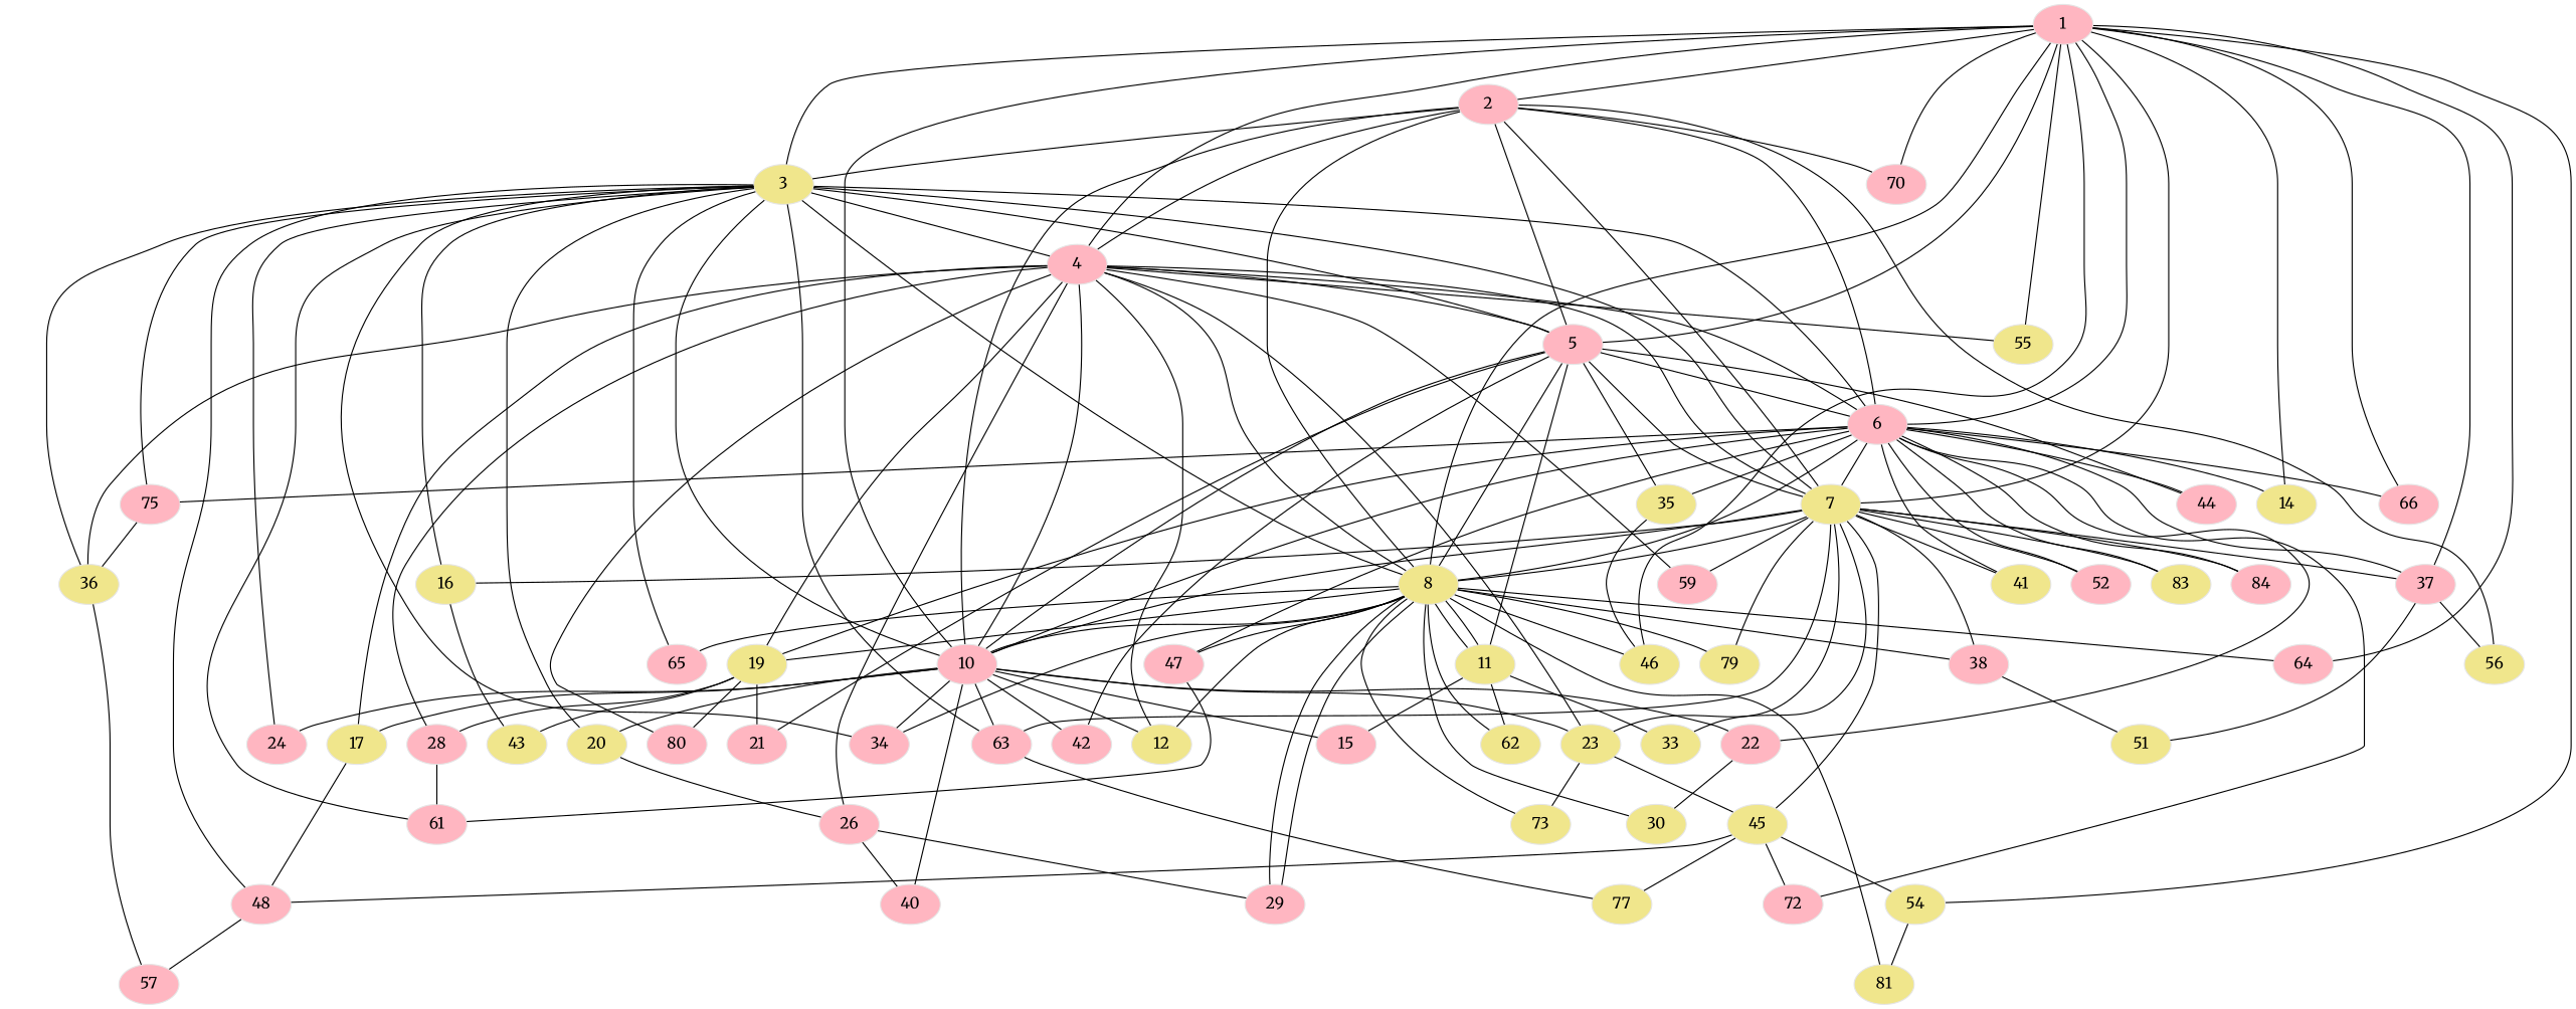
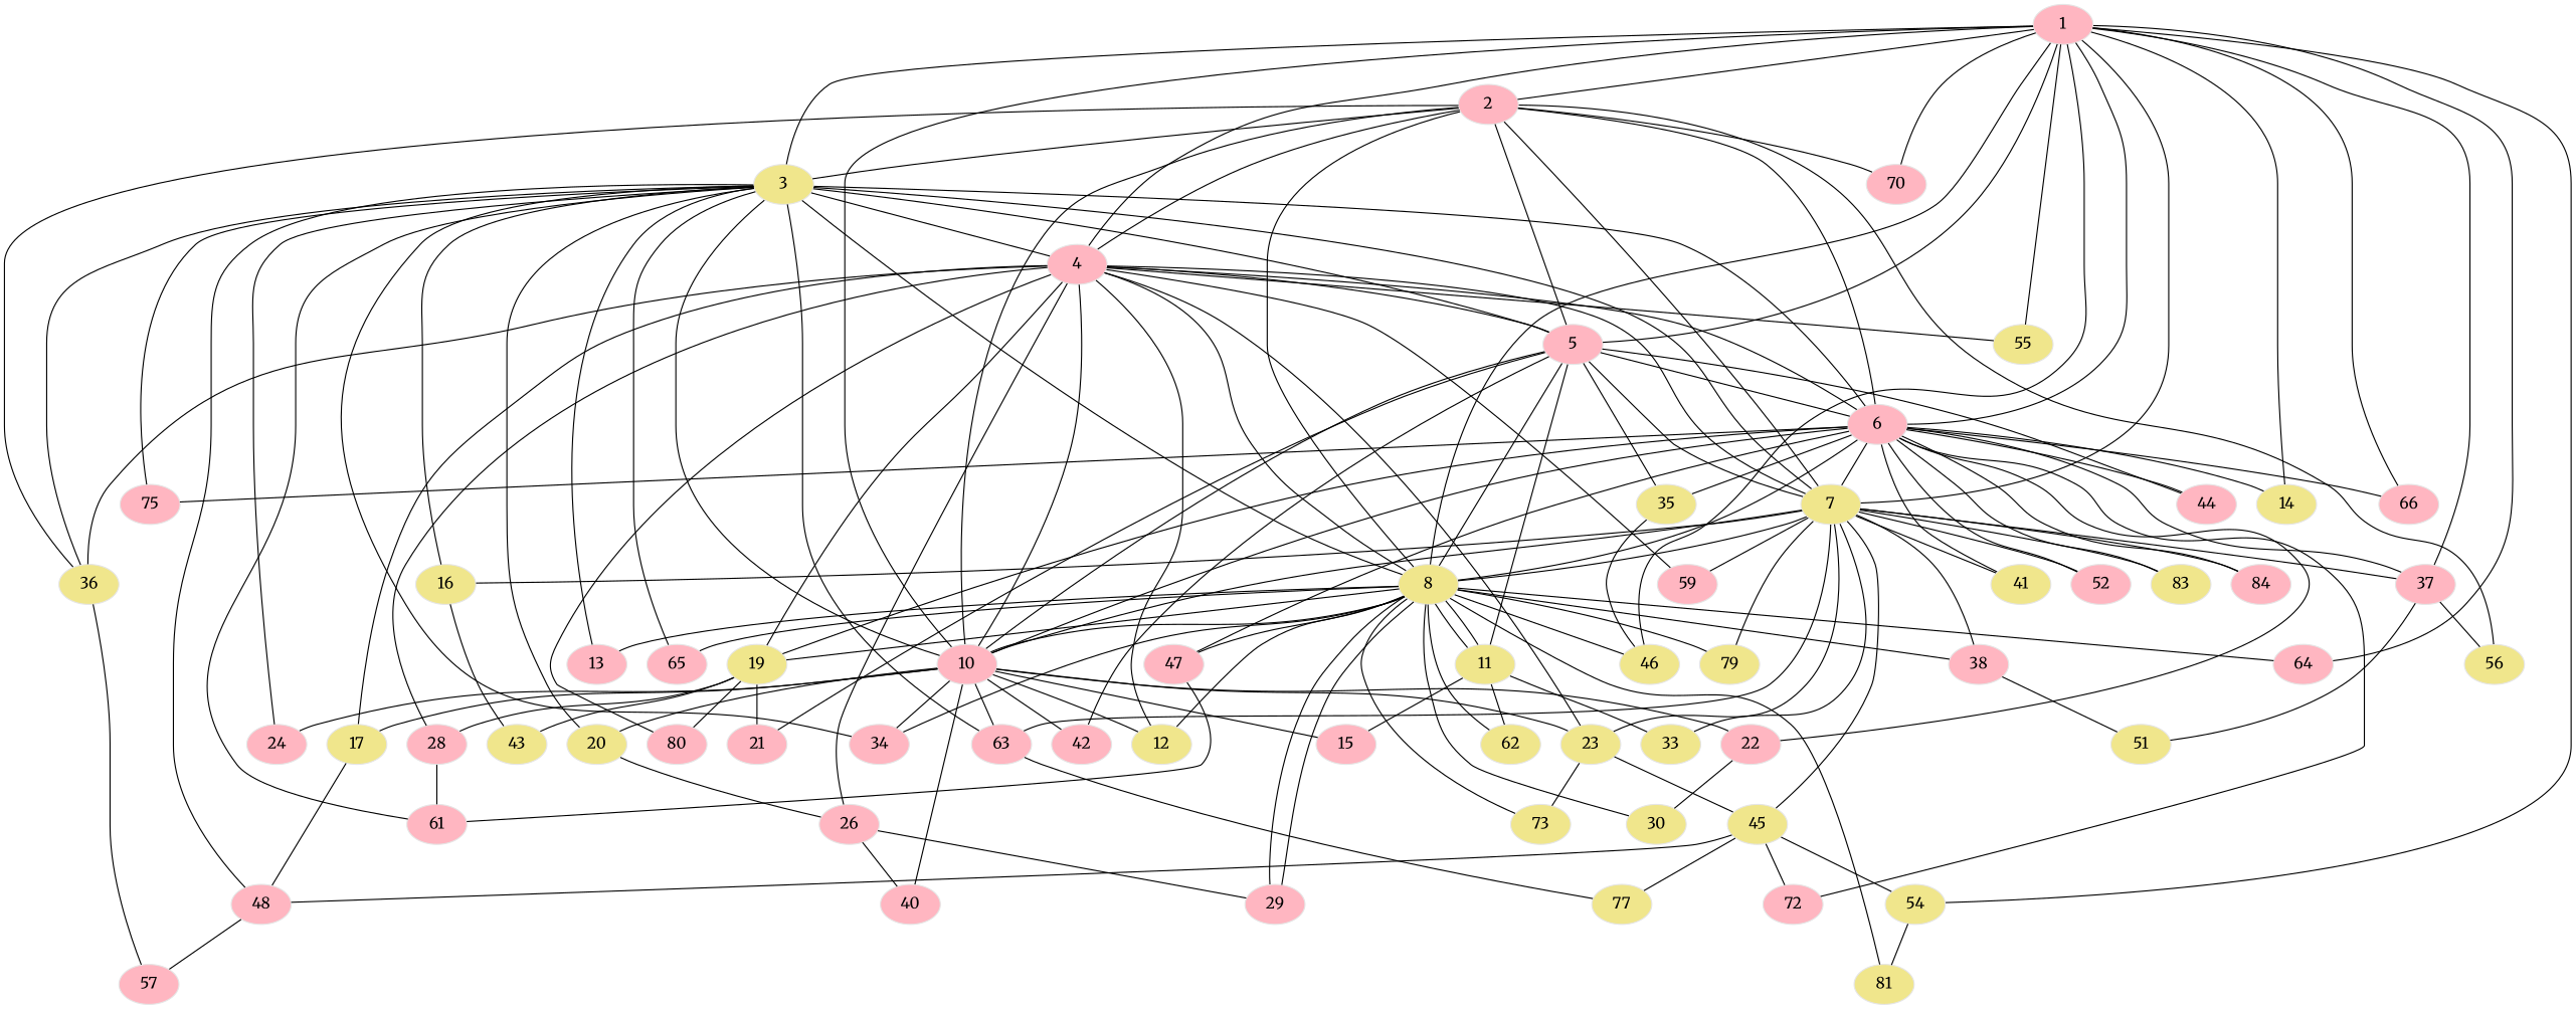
  graph {
    fontname=Merriweather
    node [color=gray90 fillcolor=lightpink fontname=Merriweather style=filled]
    edge [fontname=Merriweather]
    1 [super="+71"]
    2 [super="+27"]
    3 [fillcolor=khaki super="+9"]
    4 [super="+18"]
    5 [super="+60"]
    6 [super="+82"]
    7 [fillcolor=khaki super="+68"]
    8 [fillcolor=khaki super="+25"]
    10 [super="+58"]
    14 [fillcolor=khaki]
    37 [super="+39"]
    46 [fillcolor=khaki]
    54 [fillcolor=khaki]
    55 [fillcolor=khaki]
    64
    66
    70
    36 [fillcolor=khaki super="+67"]
    56 [fillcolor=khaki]
+   13
    16 [fillcolor=khaki super="+78"]
    20 [fillcolor=khaki]
    24
    34 [super="+49"]
    48 [super="+50"]
    61 [super="+76"]
    63
    65
    75
    19 [fillcolor=khaki super="+74"]
    12 [fillcolor=khaki]
    17 [fillcolor=khaki]
    23 [fillcolor=khaki super="+31"]
    26 [super="+53"]
    28
    59
    80
    11 [fillcolor=khaki super="+32"]
    21
    35 [fillcolor=khaki super="+69"]
    42
    44
    22
    41 [fillcolor=khaki]
    47
    52
    72
    83 [fillcolor=khaki]
    84
    33 [fillcolor=khaki]
    38
    45 [fillcolor=khaki]
    79 [fillcolor=khaki]
    29
    30 [fillcolor=khaki]
    62 [fillcolor=khaki]
    73 [fillcolor=khaki]
    81 [fillcolor=khaki]
    15
    40
    51 [fillcolor=khaki]
    43 [fillcolor=khaki]
    57
    77 [fillcolor=khaki]
    1 -- 2
    1 -- 3 [weight=2]
    1 -- 4
    1 -- 5
    1 -- 6
    1 -- 7
    1 -- 8
    1 -- 10
    1 -- 14 [weight=2]
    1 -- 37
    1 -- 46
    1 -- 54
    1 -- 55
    1 -- 64
    1 -- 66
    1 -- 70
    2 -- 3 [weight=2]
    2 -- 4
    2 -- 5
    2 -- 6
    2 -- 7
    2 -- 8
    2 -- 10
    2 -- 70
-   75 -- 36
+   2 -- 36
    2 -- 56
    3 -- 4 [weight=2]
    3 -- 5 [weight=2]
    3 -- 6 [weight=2]
    3 -- 7 [weight=2]
    3 -- 8 [weight=2]
    3 -- 10 [weight=2]
    3 -- 36
+   3 -- 13
    3 -- 16 [weight=2]
    3 -- 20
    3 -- 24
    3 -- 34
    3 -- 48
    3 -- 61
    3 -- 63
    3 -- 65
    3 -- 75
    4 -- 5
    4 -- 6
    4 -- 7
    4 -- 8
    4 -- 10
    4 -- 55
    4 -- 36
    4 -- 19
    4 -- 12
    4 -- 17 [weight=2]
    4 -- 23
    4 -- 26
    4 -- 28
    4 -- 59
    4 -- 80
    5 -- 6
    5 -- 7
    5 -- 8 [weight=2]
    5 -- 10
    5 -- 11
    5 -- 21
    5 -- 35
    5 -- 42
    5 -- 44
    6 -- 7
    6 -- 8 [weight=2]
    6 -- 10
    6 -- 14
    6 -- 37
    6 -- 66
    6 -- 75
    6 -- 19
    6 -- 35
    6 -- 44
    6 -- 22
    6 -- 41
    6 -- 47
    6 -- 52
    6 -- 72
    6 -- 83
    6 -- 84
    7 -- 8
    7 -- 10
    7 -- 37
    7 -- 16
    7 -- 63
    7 -- 23
    7 -- 59
    7 -- 41
    7 -- 52
    7 -- 83
    7 -- 84
    7 -- 33
    7 -- 38
    7 -- 45
    7 -- 79
    8 -- 10
    8 -- 46
    8 -- 64
+   8 -- 13
    8 -- 34
    8 -- 65
    8 -- 19
    8 -- 12
    8 -- 11
    8 -- 11
    8 -- 47
    8 -- 38
    8 -- 79
    8 -- 29
    8 -- 29
    8 -- 30
    8 -- 62
    8 -- 73
    8 -- 81
    10 -- 20
    10 -- 24
    10 -- 34
    10 -- 63
    10 -- 12
    10 -- 17
    10 -- 23
    10 -- 42
    10 -- 22
    10 -- 15
    10 -- 40
    37 -- 56
    37 -- 51
    54 -- 81
    36 -- 57
    16 -- 43
    20 -- 26
    48 -- 57
    63 -- 77
    19 -- 28
    19 -- 80
    19 -- 21
    19 -- 43
    17 -- 48
    23 -- 45
    23 -- 73
    26 -- 29
    26 -- 40
    28 -- 61
    11 -- 33
    11 -- 62
    11 -- 15
    35 -- 46
    22 -- 30
    47 -- 61
    38 -- 51
    45 -- 54
    45 -- 48
    45 -- 72
    45 -- 77
  }
